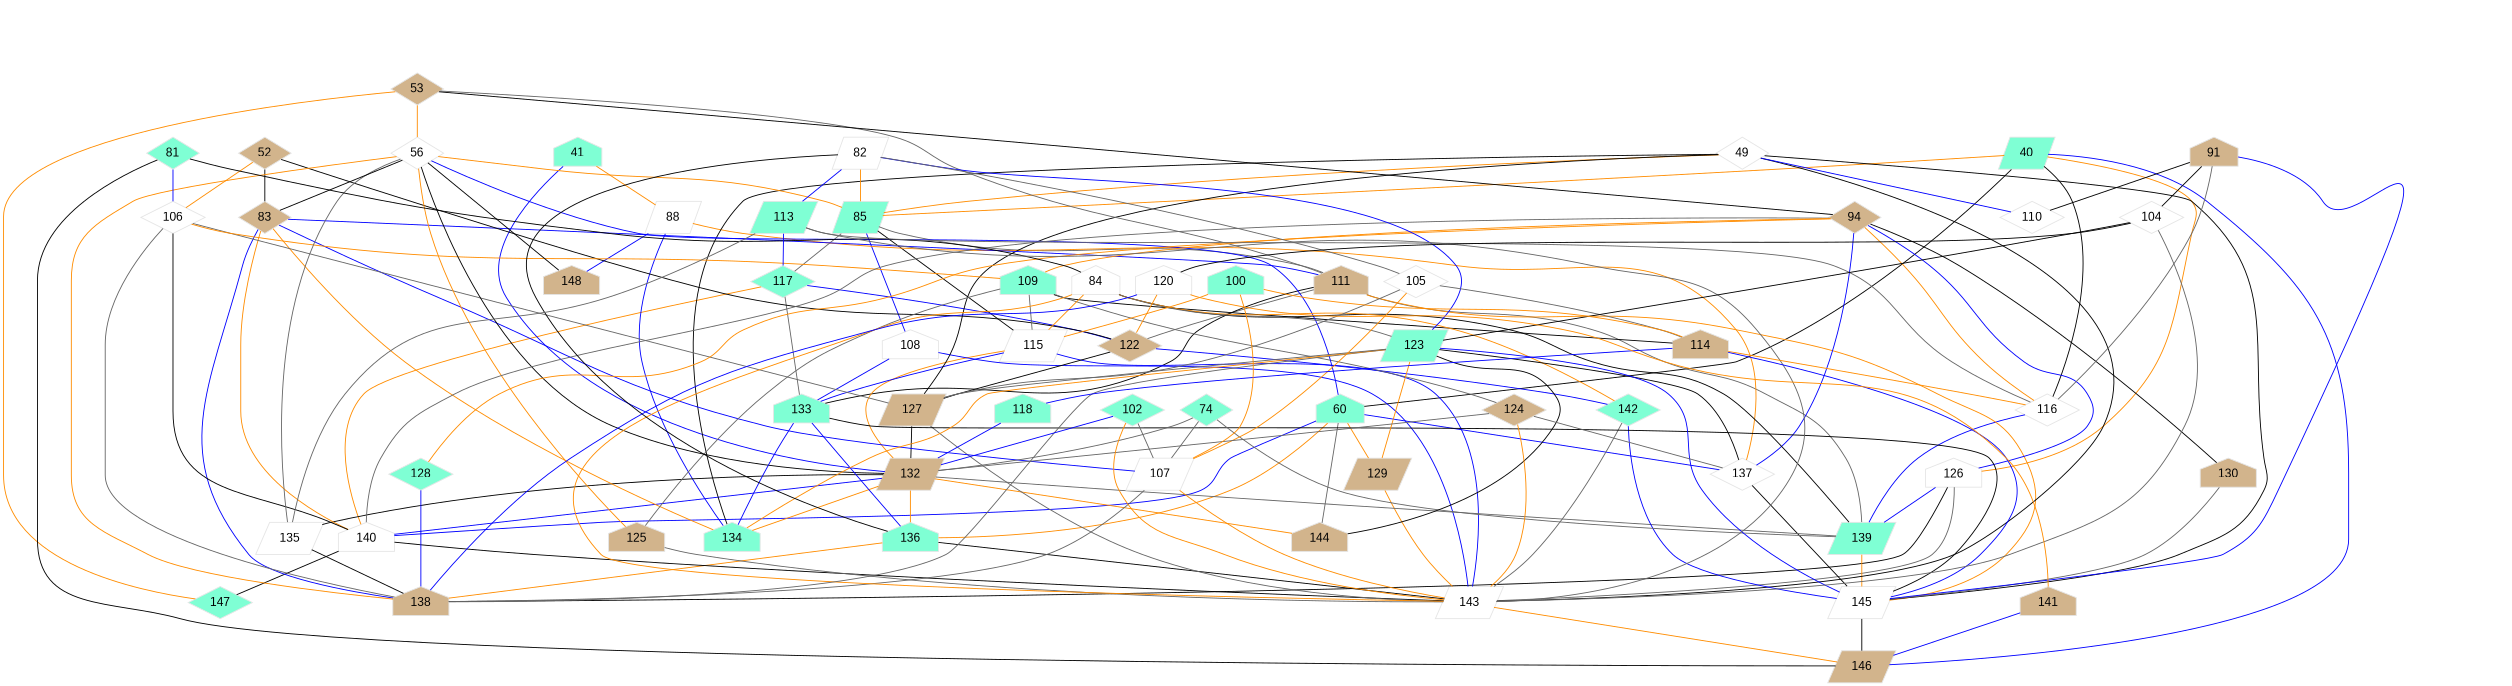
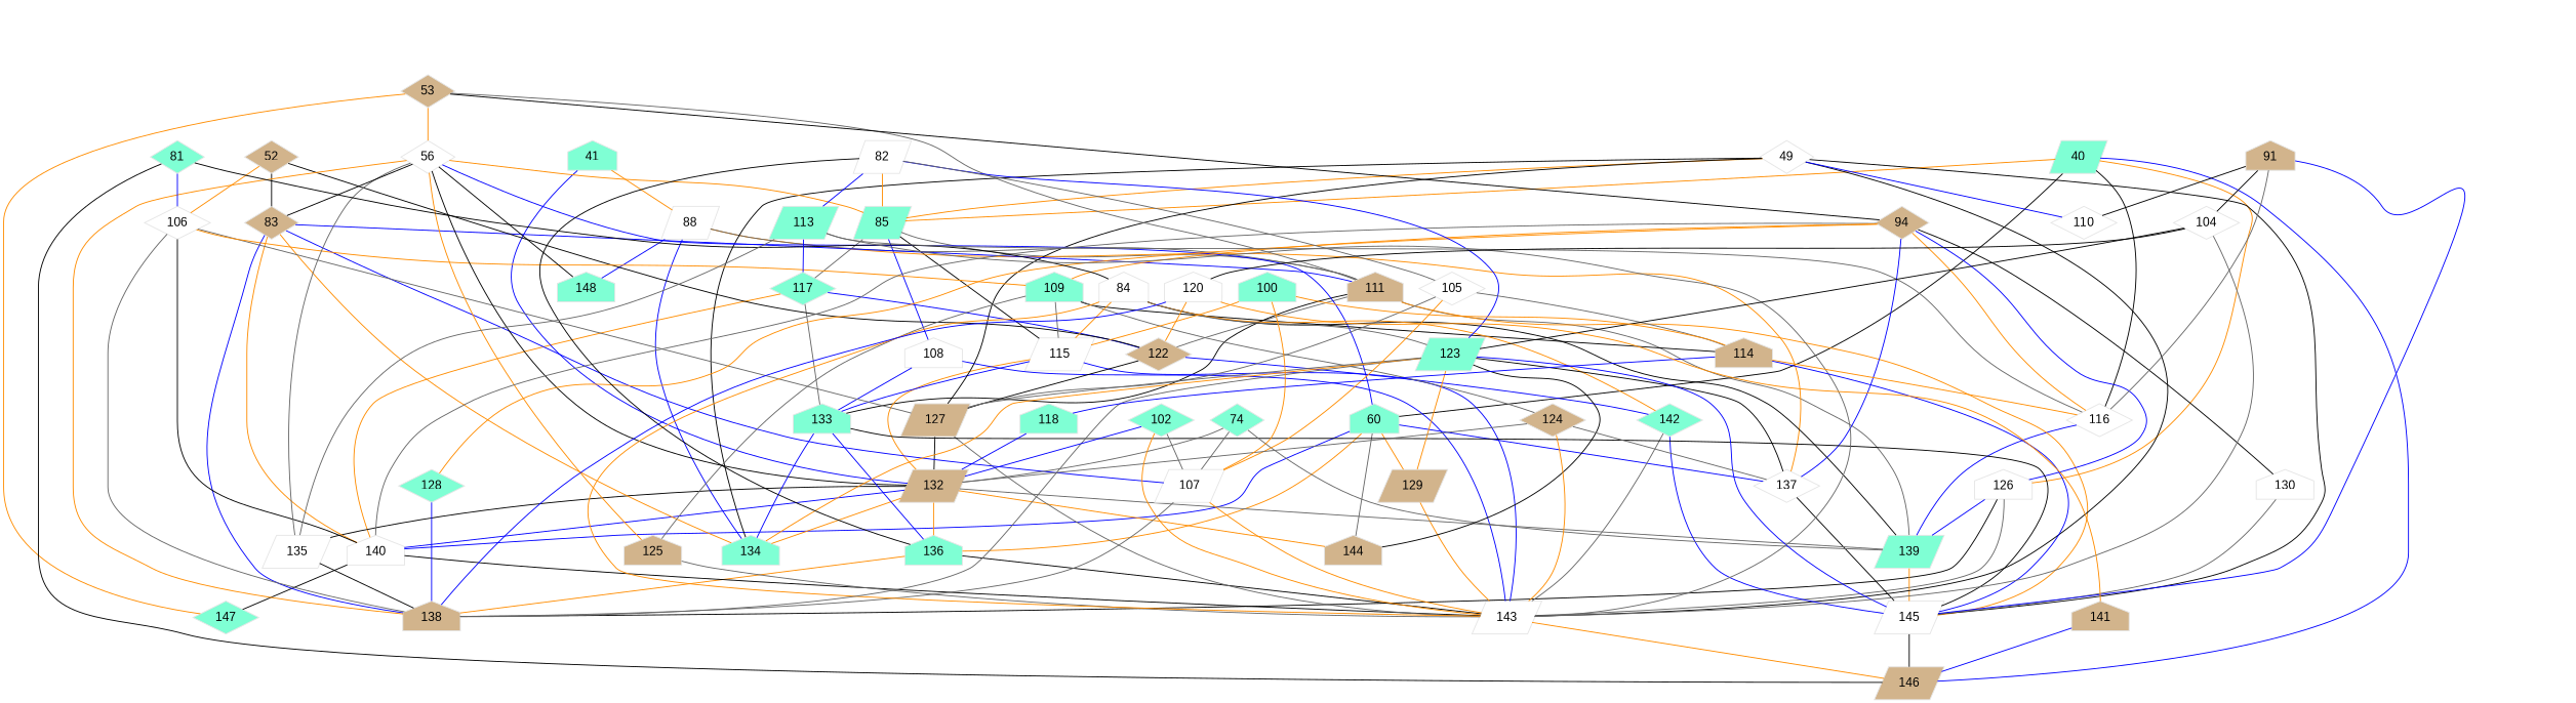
  graph {
    fontname="Liberation Sans"
    node [color=gray90 fillcolor=aquamarine fontname="Liberation Sans" shape=house style=filled]
    edge [color=darkorange fontname="Liberation Sans"]
    40 [shape=parallelogram super="+34"]
    60
    85 [shape=parallelogram super="+47"]
    116 [fillcolor=white shape=diamond super="+23+80"]
    126 [fillcolor=white super="+50"]
    146 [fillcolor=tan shape=parallelogram super="+44"]
    137 [fillcolor=white shape=diamond super="+33+99"]
    129 [fillcolor=tan shape=parallelogram super="+32"]
    136 [super="+75"]
    140 [fillcolor=white super="+36"]
    144 [fillcolor=tan]
    111 [fillcolor=tan super="+15+3+22"]
    115 [fillcolor=white shape=parallelogram super="+10"]
    108 [fillcolor=white]
    117 [shape=diamond super="+51"]
    139 [shape=parallelogram super="+21+66"]
    143 [fillcolor=white shape=parallelogram super="+121+90+65+119"]
    138 [fillcolor=tan super="+103+42+101"]
    88 [fillcolor=white shape=parallelogram super="+19"]
    134 [super="+95+63"]
-   148 [fillcolor=tan]
+   148
    41
    132 [fillcolor=tan shape=parallelogram super="+30+78+73"]
    135 [fillcolor=white shape=parallelogram super="+93"]
    49 [fillcolor=white shape=diamond super="+8+48"]
    110 [fillcolor=white shape=diamond]
    127 [fillcolor=tan shape=parallelogram super="+5+87"]
    145 [fillcolor=white shape=parallelogram super="+38+69+77"]
    83 [fillcolor=tan shape=diamond super="+79"]
    107 [fillcolor=white shape=parallelogram super="+67"]
    52 [fillcolor=tan shape=diamond]
    106 [fillcolor=white shape=diamond super="+4"]
    122 [fillcolor=tan shape=diamond super="+16"]
    109 [super="+86"]
    142 [shape=diamond super="+13"]
    56 [fillcolor=white shape=diamond super="+27+25+29"]
    125 [fillcolor=tan super="+18"]
    53 [fillcolor=tan shape=diamond]
    94 [fillcolor=tan shape=diamond super="+72"]
    147 [shape=diamond super="+70"]
    128 [shape=diamond super="+46+92"]
-   130 [fillcolor=tan]
+   130 [fillcolor=white]
    133 [super="+131+55"]
    74 [shape=diamond super="+54"]
    84 [fillcolor=white super="+57"]
    123 [shape=parallelogram super="+112+96"]
    81 [shape=diamond]
    82 [fillcolor=white shape=parallelogram super="+76"]
    105 [fillcolor=white shape=diamond]
    113 [shape=parallelogram super="+28"]
    114 [fillcolor=tan super="+26"]
    91 [fillcolor=tan]
    104 [fillcolor=white shape=diamond]
    120 [fillcolor=white]
    124 [fillcolor=tan shape=diamond super="+68"]
    100
    118
    102 [shape=diamond]
    141 [fillcolor=tan]
    40 -- 60 [color=black weight=2]
    40 -- 85
    40 -- 116 [color=black]
    40 -- 126
    40 -- 146 [color=blue]
    60 -- 137 [color=blue]
    60 -- 129
    60 -- 136
    60 -- 140 [color=blue]
    60 -- 144 [color=gray40]
    85 -- 111 [color=gray40]
    85 -- 115 [color=black weight=2]
    85 -- 108 [color=blue]
    85 -- 117 [color=gray40]
    116 -- 139 [color=blue weight=2]
    126 -- 139 [color=blue]
    126 -- 143 [color=gray40]
    126 -- 138 [color=black]
    137 -- 145 [color=black weight=2]
    129 -- 143
    136 -- 143 [color=black]
    136 -- 138
    140 -- 143 [color=black weight=2]
    140 -- 147 [color=black weight=2]
    111 -- 139 [color=gray40]
    111 -- 145
    111 -- 122 [color=gray40 weight=2]
    111 -- 133 [color=black weight=2]
    115 -- 143 [color=blue]
    115 -- 132 [weight=2]
    115 -- 133 [color=blue]
    108 -- 143 [color=blue]
    108 -- 133 [color=blue]
    117 -- 140
    117 -- 122 [color=blue]
    117 -- 133 [color=gray40]
    139 -- 145
    143 -- 146
    88 -- 137
+   88 -- 111 [color=gray40]
    88 -- 134 [color=blue weight=3]
    88 -- 148 [color=blue]
    41 -- 88
    41 -- 132 [color=blue]
    132 -- 136 [weight=2]
    132 -- 140 [color=blue weight=2]
    132 -- 144
    132 -- 139 [color=gray40]
    132 -- 134 [weight=2]
    132 -- 135 [color=black weight=3]
    135 -- 138 [color=black]
    49 -- 85
    49 -- 143 [color=black weight=2]
    49 -- 134 [color=black]
    49 -- 110 [color=blue]
    49 -- 127 [color=black weight=2]
    49 -- 145 [color=black]
    127 -- 143 [color=gray40]
    127 -- 132 [color=black]
    145 -- 146 [color=black]
    83 -- 140
    83 -- 111 [color=blue weight=2]
    83 -- 138 [color=blue]
    83 -- 134
    83 -- 107 [color=blue weight=2]
    107 -- 143 [weight=2]
    107 -- 138 [color=gray40]
    52 -- 83 [color=black]
    52 -- 106
    52 -- 122 [color=black]
    106 -- 140 [color=black weight=2]
    106 -- 138 [color=gray40 weight=3]
    106 -- 127 [color=gray40]
    106 -- 109
    122 -- 127 [color=black]
    122 -- 142 [color=blue]
    109 -- 115 [color=gray40]
    109 -- 125 [color=gray40]
    109 -- 114 [color=black weight=2]
    109 -- 124 [color=gray40]
    142 -- 143 [color=gray40]
    142 -- 145 [color=blue]
    56 -- 60 [color=blue]
    56 -- 85
    56 -- 138
    56 -- 148 [color=black]
    56 -- 132 [color=black weight=2]
    56 -- 135 [color=gray40]
    56 -- 83 [color=black]
    56 -- 125
    125 -- 143 [color=gray40 weight=2]
    53 -- 111 [color=gray40]
    53 -- 56
    53 -- 94 [color=black]
    53 -- 147 [weight=2]
    94 -- 116 [weight=2]
    94 -- 126 [color=blue]
    94 -- 137 [color=blue weight=2]
    94 -- 140 [color=gray40]
    94 -- 109
    94 -- 128
    94 -- 130 [color=black]
    128 -- 138 [color=blue]
    130 -- 145 [color=gray40]
    133 -- 136 [color=blue]
    133 -- 134 [color=blue]
    133 -- 145 [color=black]
    74 -- 139 [color=gray40]
    74 -- 132 [color=gray40 weight=2]
    74 -- 107 [color=gray40]
    84 -- 115
    84 -- 139 [color=black]
    84 -- 143
    84 -- 142 [weight=2]
    84 -- 123 [color=gray40]
    123 -- 137 [color=black]
    123 -- 129
    123 -- 144 [color=black]
    123 -- 138 [color=gray40 weight=2]
    123 -- 134 [weight=2]
    123 -- 127 [color=gray40 weight=2]
    123 -- 145 [color=blue weight=3]
    81 -- 146 [color=black]
    81 -- 106 [color=blue]
    81 -- 84 [color=black]
    82 -- 85
    82 -- 136 [color=black]
    82 -- 123 [color=blue]
    82 -- 105 [color=gray40]
    82 -- 113 [color=blue]
    105 -- 127 [color=gray40]
    105 -- 107
    105 -- 114 [color=gray40]
    113 -- 116 [color=gray40]
    113 -- 117 [color=blue]
    113 -- 143 [color=gray40]
    113 -- 135 [color=gray40]
    114 -- 116
    114 -- 145 [color=blue]
    114 -- 118 [color=blue]
    91 -- 116 [color=gray40]
    91 -- 110 [color=black]
    91 -- 145 [color=blue]
    91 -- 104 [color=black]
    104 -- 143 [color=gray40 weight=2]
    104 -- 123 [color=black]
    104 -- 120 [color=black]
    120 -- 138 [color=blue]
    120 -- 122
    120 -- 141
    124 -- 137 [color=gray40 weight=2]
    124 -- 143 [weight=3]
    124 -- 132 [color=gray40 weight=2]
    100 -- 115
    100 -- 107
    100 -- 114
    118 -- 132 [color=blue]
    102 -- 143
    102 -- 132 [color=blue weight=2]
    102 -- 107 [color=gray40]
    141 -- 146 [color=blue]
  }
